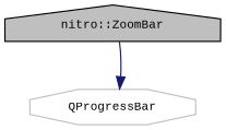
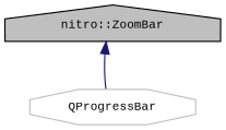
  digraph {
    fontname="Liberation Mono"
    node [fontname="Liberation Mono" fontsize=10 style=filled]
    n1 [color=black fillcolor=grey75 fontcolor=black height=0.2 label="nitro::ZoomBar" shape=house width=0.4]
    n2 [color=grey75 fillcolor=white height=0.2 label=QProgressBar shape=octagon width=0.4]
-   n2 -> n1 [color=midnightblue dir=back fontname="Liberation Mono" fontsize=10 labelfontname=Helvetica labelfontsize=10 style=solid]
+   n1 -> n2 [color=midnightblue dir=back fontname="Liberation Mono" fontsize=10 labelfontname=Helvetica labelfontsize=10 style=solid]
  }
